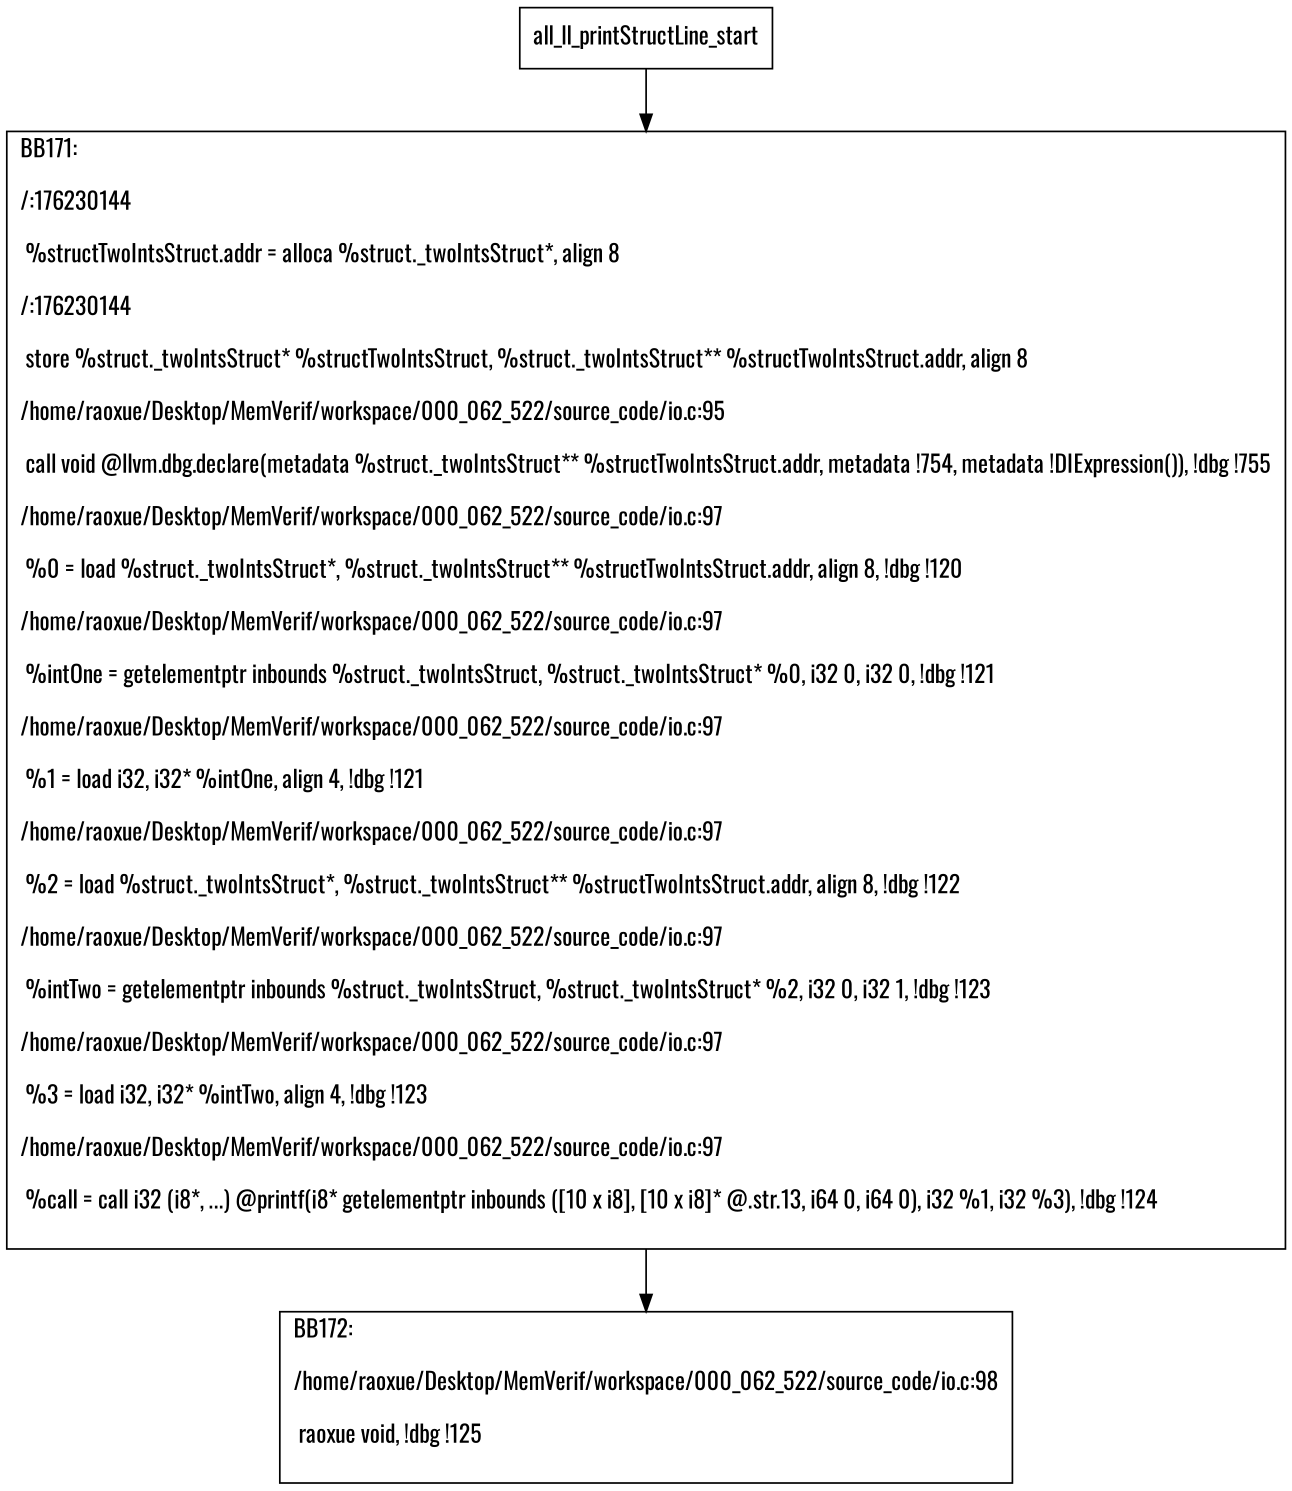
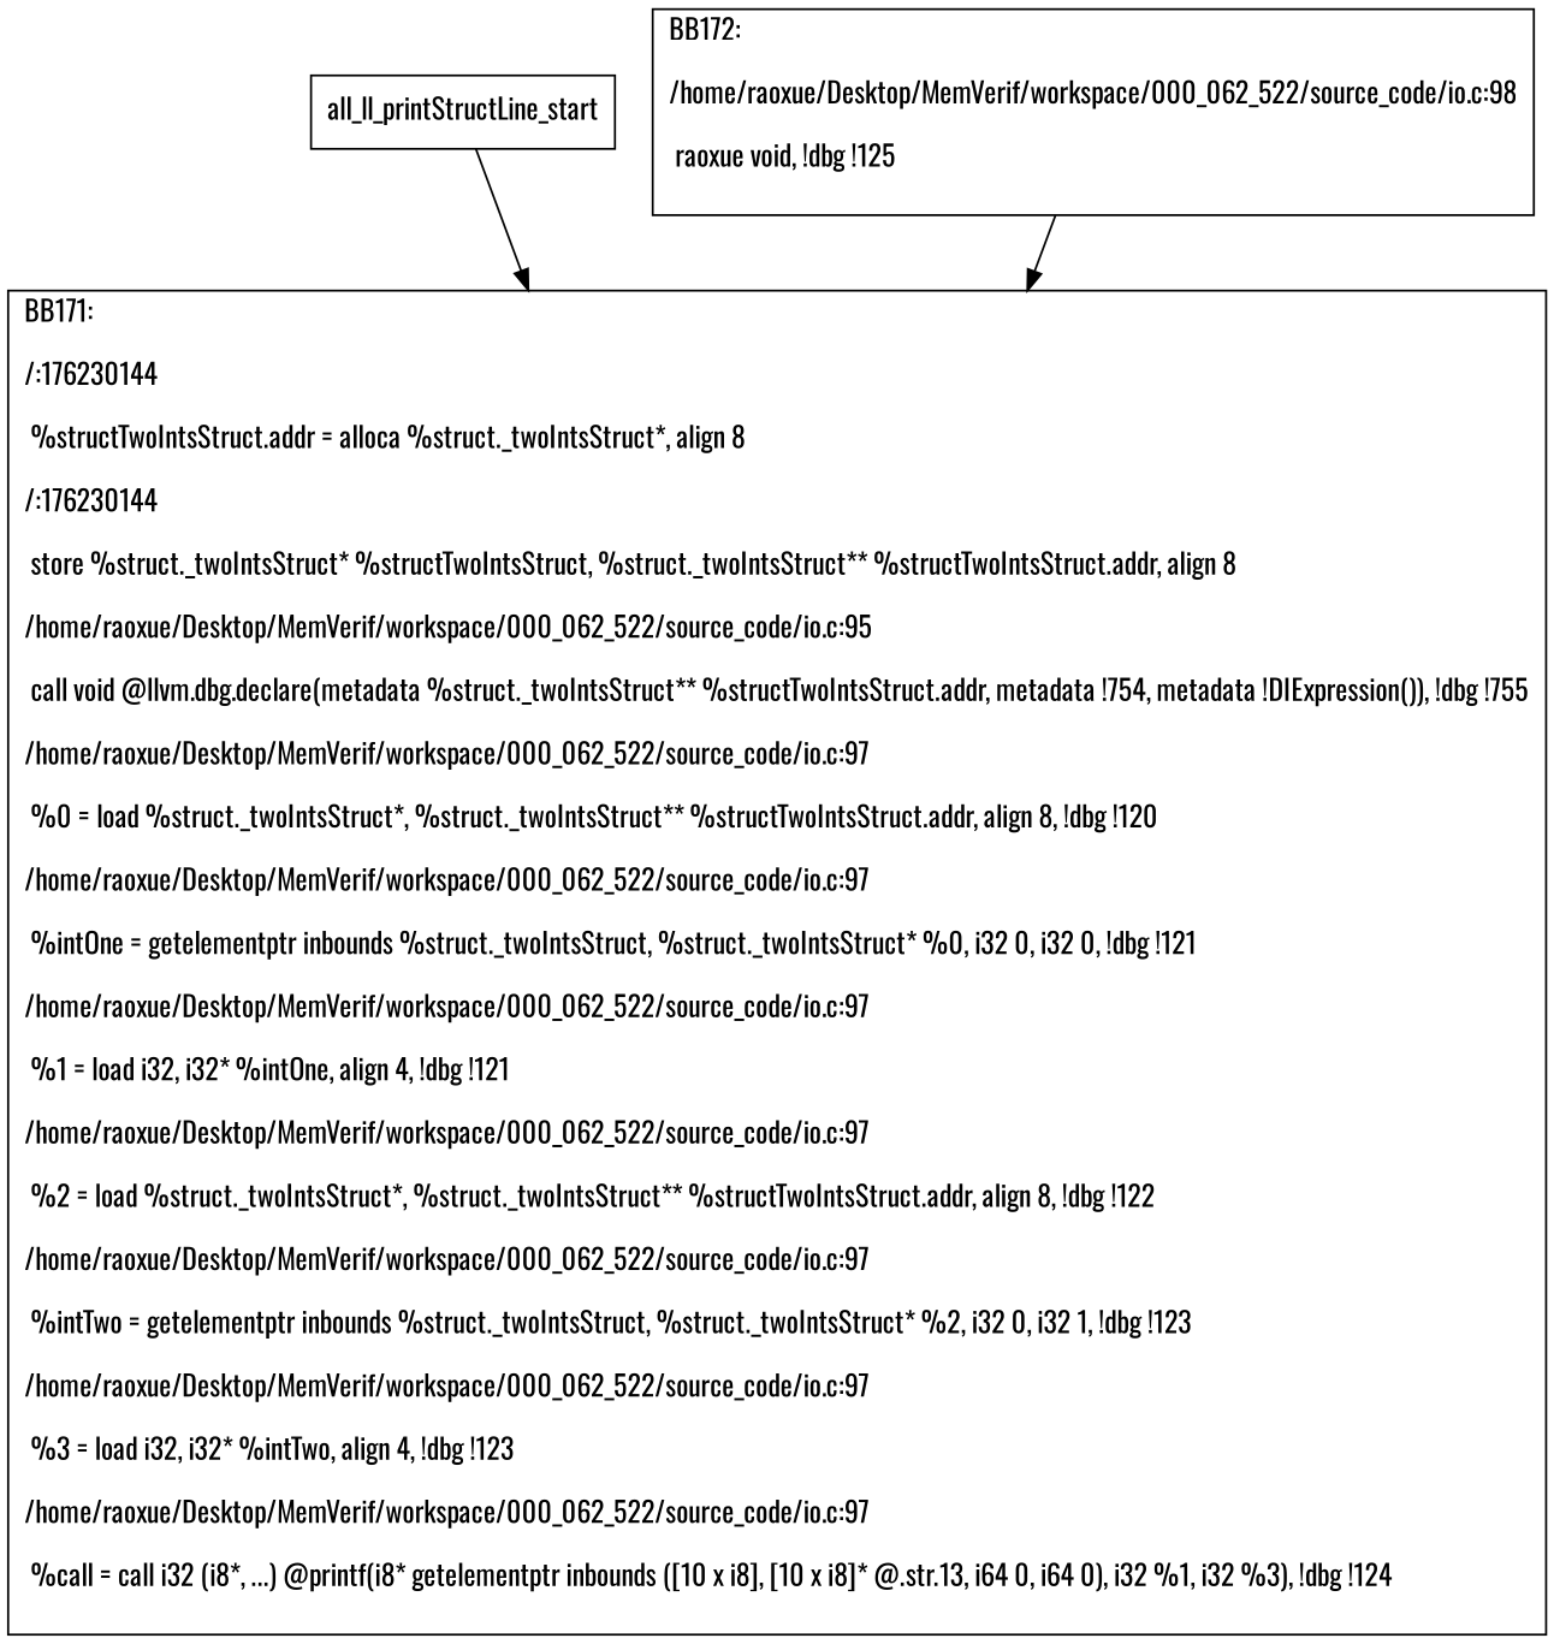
  digraph {
    fontname=Oswald
    node [fontname=Oswald shape=record]
    edge [fontname=Oswald]
    n1 [label="{all_ll_printStructLine_start}"]
    n2 [label="{BB171:\l\l/:176230144\l\n  %structTwoIntsStruct.addr = alloca %struct._twoIntsStruct*, align 8\l\n/:176230144\l\n  store %struct._twoIntsStruct* %structTwoIntsStruct, %struct._twoIntsStruct** %structTwoIntsStruct.addr, align 8\l\n/home/raoxue/Desktop/MemVerif/workspace/000_062_522/source_code/io.c:95\l\n  call void @llvm.dbg.declare(metadata %struct._twoIntsStruct** %structTwoIntsStruct.addr, metadata !754, metadata !DIExpression()), !dbg !755\l\n/home/raoxue/Desktop/MemVerif/workspace/000_062_522/source_code/io.c:97\l\n  %0 = load %struct._twoIntsStruct*, %struct._twoIntsStruct** %structTwoIntsStruct.addr, align 8, !dbg !120\l\n/home/raoxue/Desktop/MemVerif/workspace/000_062_522/source_code/io.c:97\l\n  %intOne = getelementptr inbounds %struct._twoIntsStruct, %struct._twoIntsStruct* %0, i32 0, i32 0, !dbg !121\l\n/home/raoxue/Desktop/MemVerif/workspace/000_062_522/source_code/io.c:97\l\n  %1 = load i32, i32* %intOne, align 4, !dbg !121\l\n/home/raoxue/Desktop/MemVerif/workspace/000_062_522/source_code/io.c:97\l\n  %2 = load %struct._twoIntsStruct*, %struct._twoIntsStruct** %structTwoIntsStruct.addr, align 8, !dbg !122\l\n/home/raoxue/Desktop/MemVerif/workspace/000_062_522/source_code/io.c:97\l\n  %intTwo = getelementptr inbounds %struct._twoIntsStruct, %struct._twoIntsStruct* %2, i32 0, i32 1, !dbg !123\l\n/home/raoxue/Desktop/MemVerif/workspace/000_062_522/source_code/io.c:97\l\n  %3 = load i32, i32* %intTwo, align 4, !dbg !123\l\n/home/raoxue/Desktop/MemVerif/workspace/000_062_522/source_code/io.c:97\l\n  %call = call i32 (i8*, ...) @printf(i8* getelementptr inbounds ([10 x i8], [10 x i8]* @.str.13, i64 0, i64 0), i32 %1, i32 %3), !dbg !124\l\n}"]
    n3 [label="{BB172:\l\l/home/raoxue/Desktop/MemVerif/workspace/000_062_522/source_code/io.c:98\l\n  raoxue void, !dbg !125\l\n}"]
    n1 -> n2
-   n2 -> n3
+   n3 -> n2
  }
